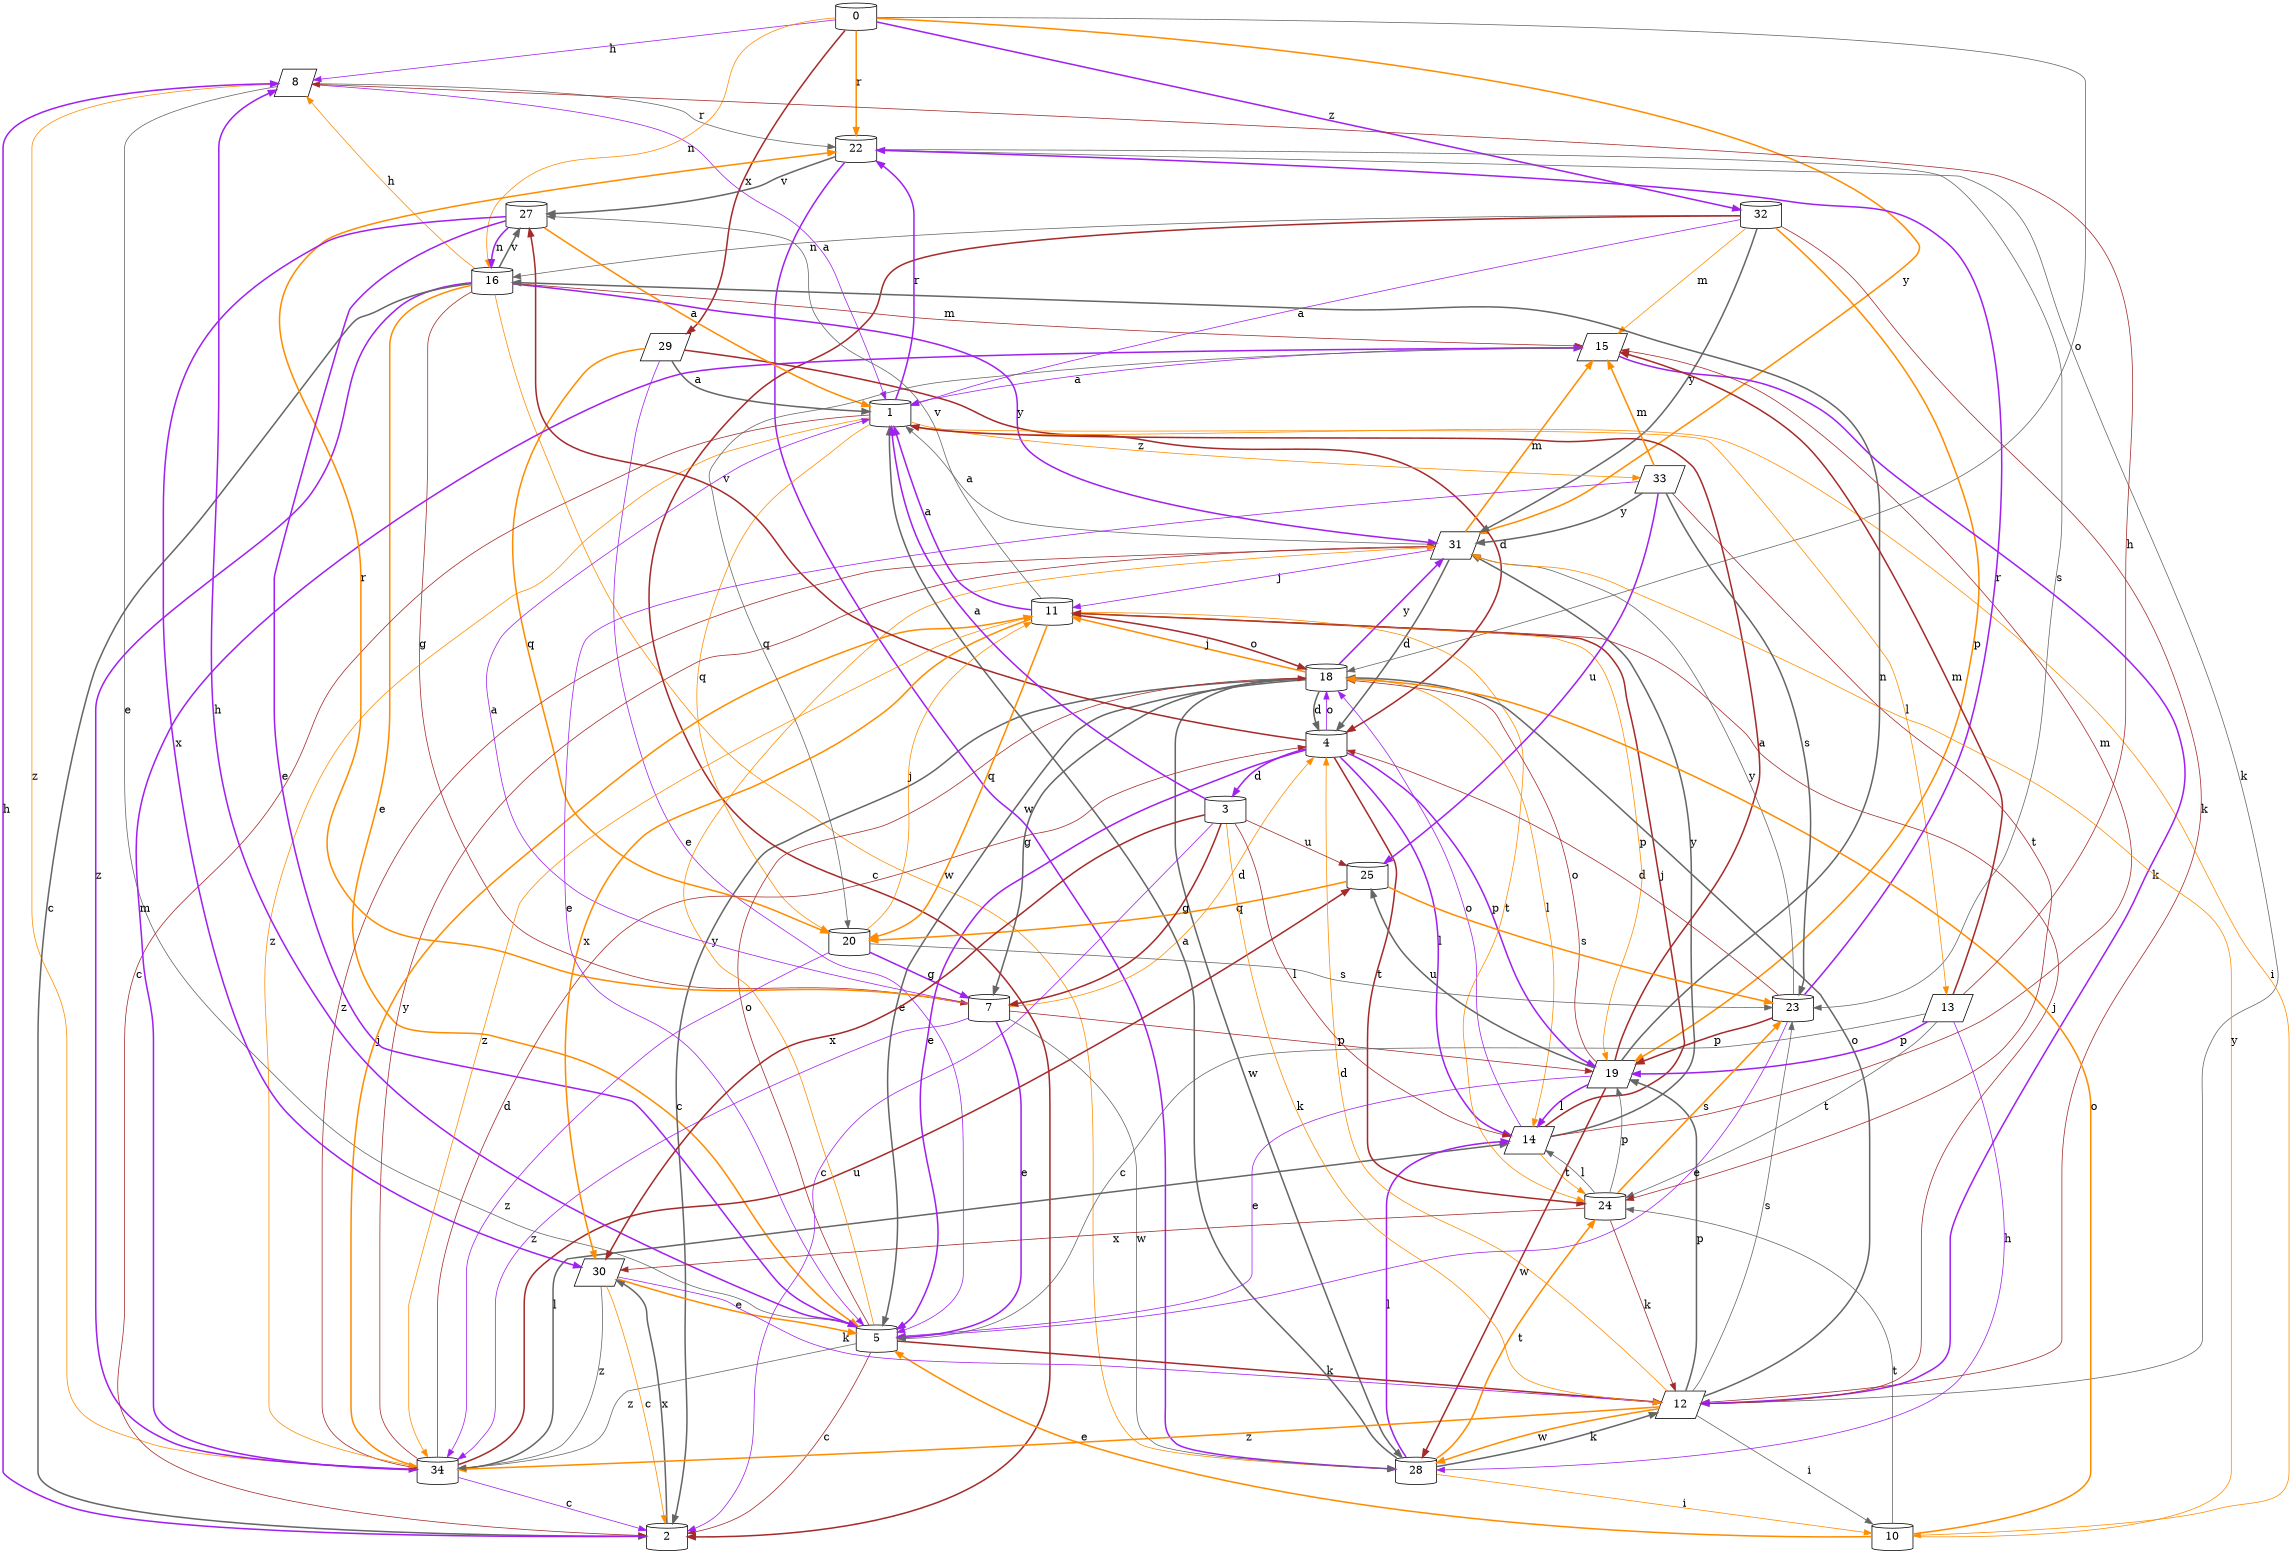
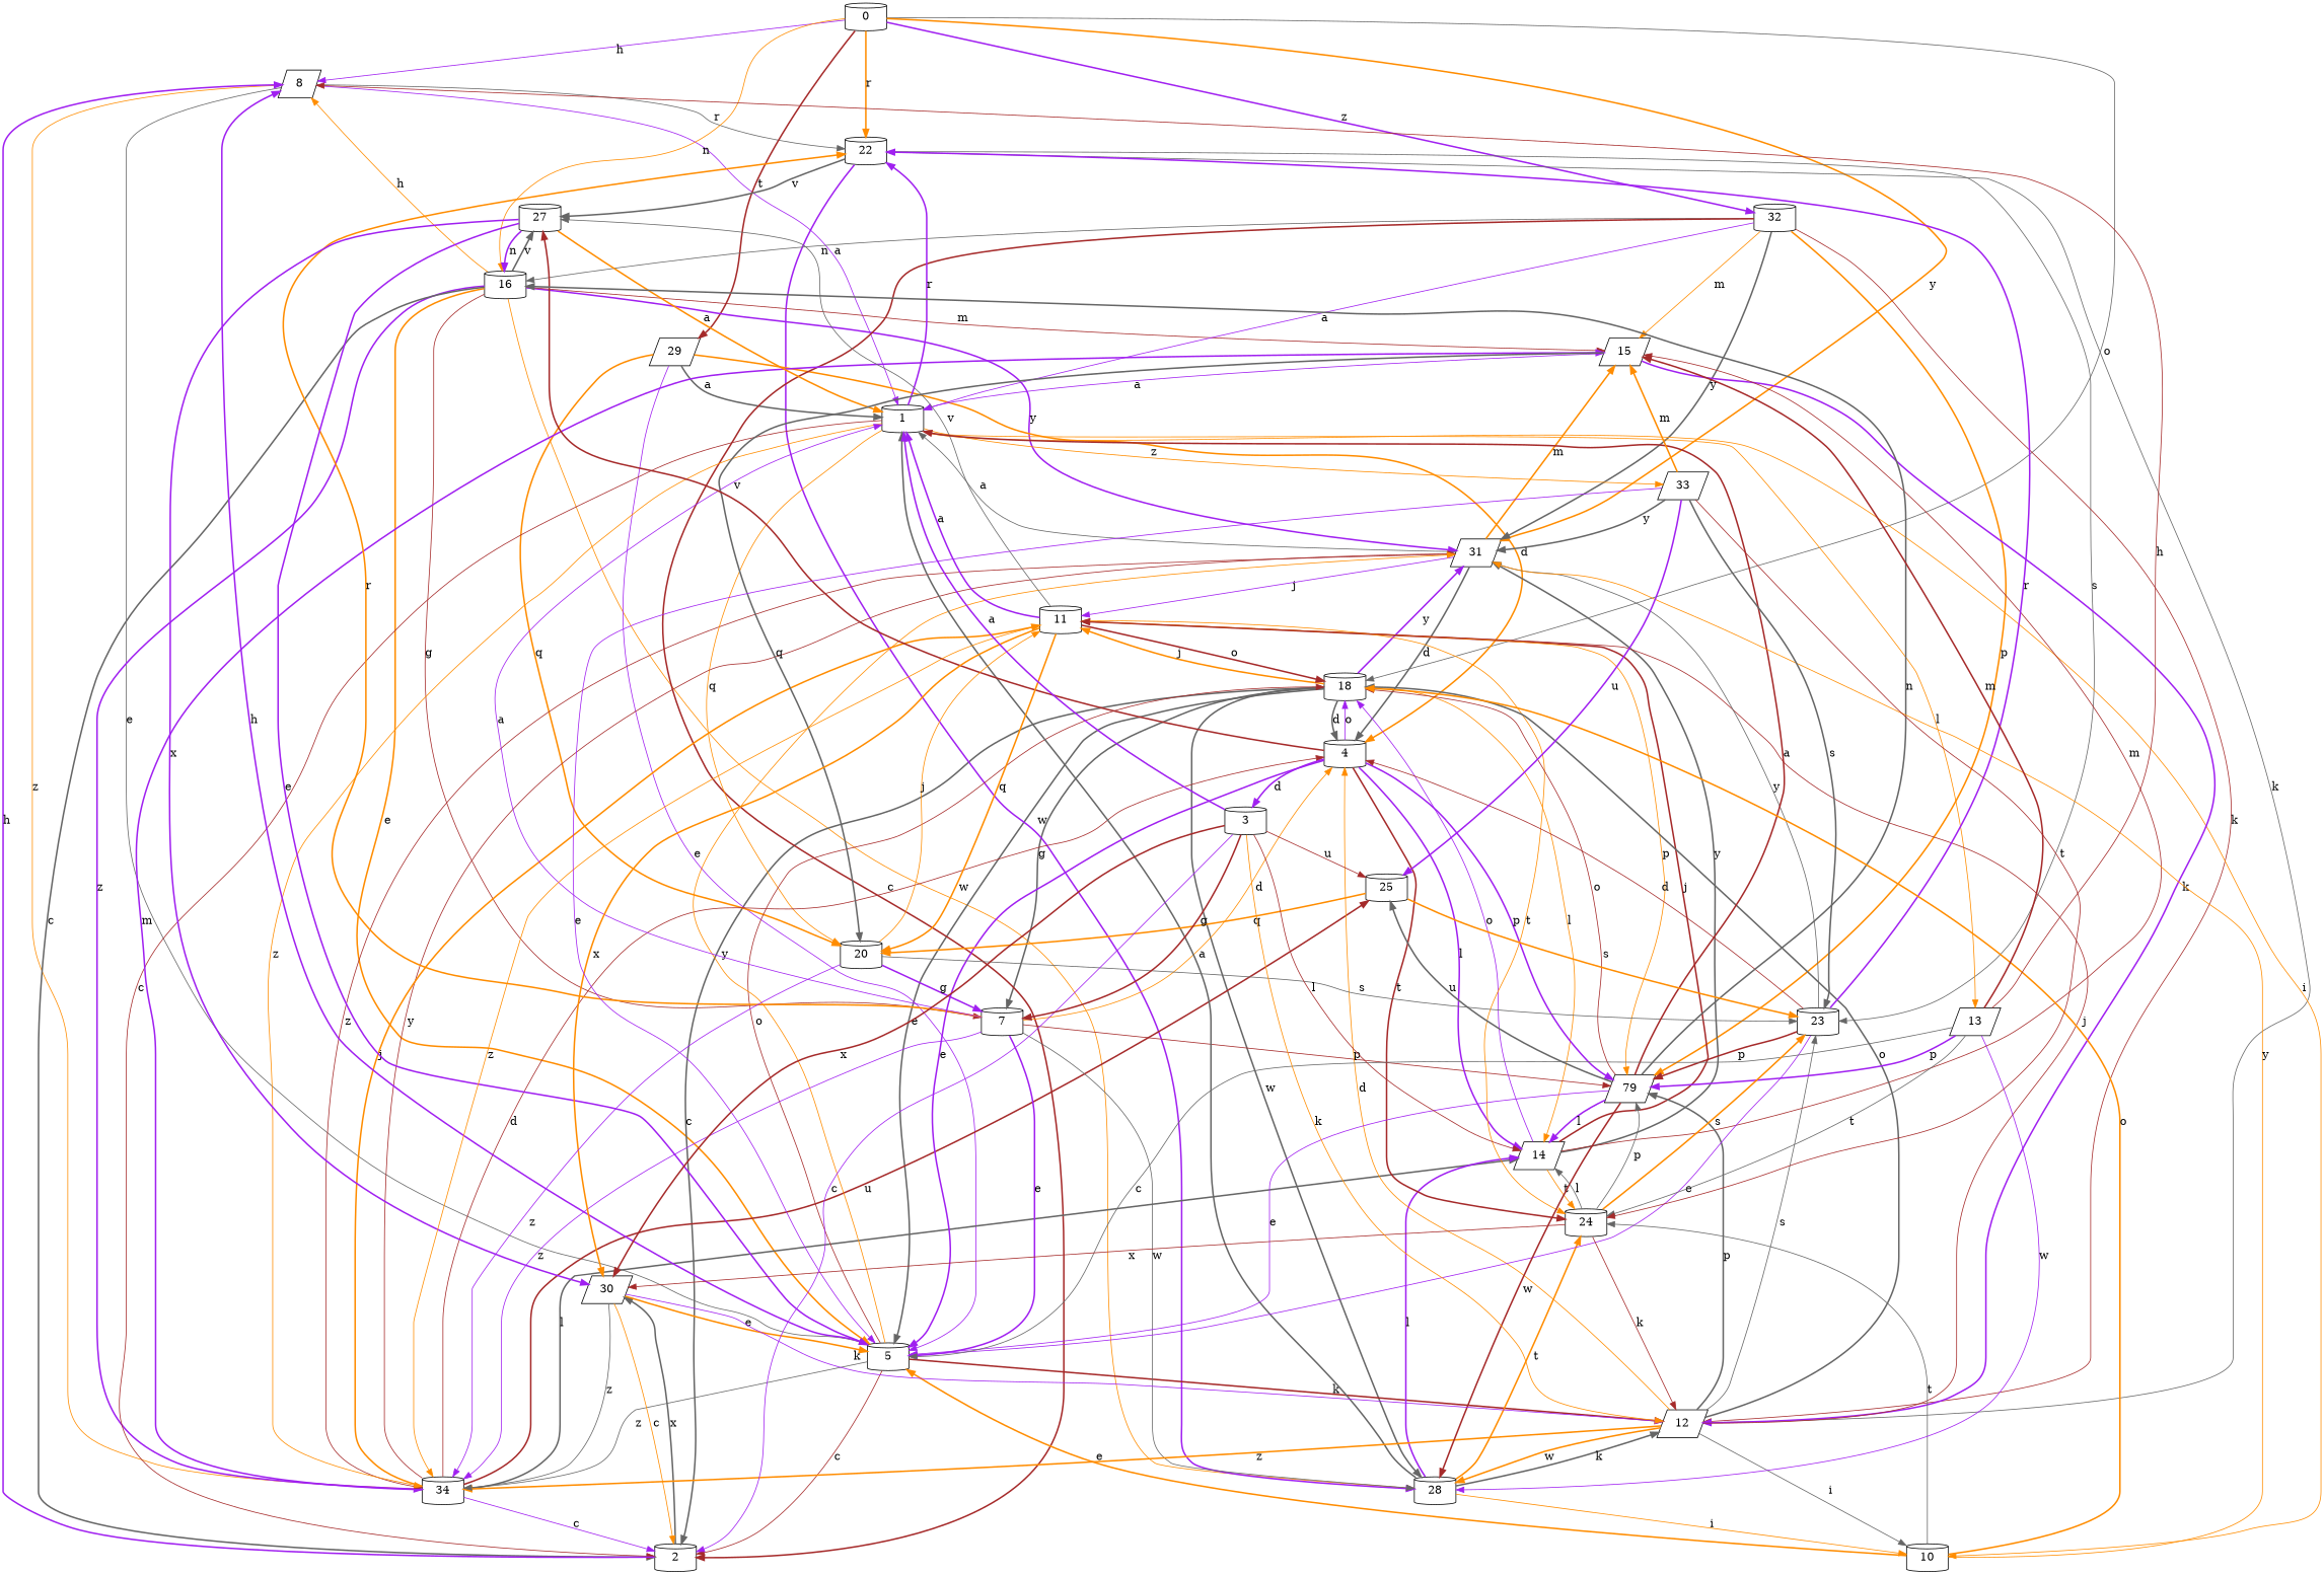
  strict digraph {
    node [shape=cylinder]
    edge [color=darkorange style=bold]
    8 [shape=parallelogram]
    0
    16
    18
    22
    29 [shape=parallelogram]
    31 [shape=parallelogram]
    32
    1
    34
    5
    2
    7
    27
    28
    15 [shape=parallelogram]
    14 [shape=parallelogram]
    4
    11
    12 [shape=parallelogram]
    23
    20
-   19 [shape=parallelogram]
+   19 [shape=parallelogram label=79]
    10
    13 [shape=parallelogram]
    33 [shape=parallelogram]
    30 [shape=parallelogram]
    24
    25
    3
    8 -> 22 [color=gray40 label=r style=solid]
    8 -> 1 [color=purple label=a style=solid]
    8 -> 34 [label=z style=solid]
    8 -> 5 [color=gray40 label=e style=solid]
    0 -> 8 [color=purple label=h style=solid]
    0 -> 16 [label=n style=solid]
    0 -> 18 [color=gray40 label=o style=solid]
    0 -> 22 [label=r]
-   0 -> 29 [color=brown label=x]
+   0 -> 29 [color=brown label=t]
    0 -> 31 [label=y]
    0 -> 32 [color=purple label=z]
    16 -> 8 [label=h style=solid]
    16 -> 31 [color=purple label=y]
    16 -> 34 [color=purple label=z]
    16 -> 5 [label=e]
    16 -> 2 [color=gray40 label=c]
    16 -> 7 [color=brown label=g style=solid]
    16 -> 27 [color=gray40 label=v]
    16 -> 28 [label=w style=solid]
    16 -> 15 [color=brown label=m style=solid]
    18 -> 31 [color=purple label=y]
    18 -> 5 [color=gray40 label=e]
    18 -> 2 [color=gray40 label=c]
    18 -> 7 [color=gray40 label=g]
    18 -> 28 [color=gray40 label=w]
    18 -> 14 [label=l style=solid]
    18 -> 4 [color=gray40 label=d]
    18 -> 11 [label=j]
    22 -> 27 [color=gray40 label=v]
    22 -> 28 [color=purple label=w]
    22 -> 12 [color=gray40 label=k style=solid]
    22 -> 23 [color=gray40 label=s style=solid]
    29 -> 1 [color=gray40 label=a]
    29 -> 5 [color=purple label=e style=solid]
-   29 -> 4 [color=brown label=d]
+   29 -> 4 [label=d]
    29 -> 20 [label=q]
    31 -> 1 [color=gray40 label=a style=solid]
    31 -> 34 [color=brown label=z style=solid]
    31 -> 15 [label=m]
    31 -> 4 [color=gray40 label=d]
    31 -> 11 [color=purple label=j style=solid]
    32 -> 16 [color=gray40 label=n style=solid]
    32 -> 31 [color=gray40 label=y]
    32 -> 1 [color=purple label=a style=solid]
    32 -> 2 [color=brown label=c]
    32 -> 15 [label=m style=solid]
    32 -> 12 [color=brown label=k style=solid]
    32 -> 19 [label=p]
    1 -> 22 [color=purple label=r]
    1 -> 34 [label=z style=solid]
    1 -> 2 [color=brown label=c style=solid]
    1 -> 20 [label=q style=solid]
    1 -> 10 [label=i style=solid]
    1 -> 13 [label=l style=solid]
    1 -> 33 [label=z style=solid]
    34 -> 31 [color=brown label=y style=solid]
    34 -> 2 [color=purple label=c style=solid]
    34 -> 15 [color=purple label=m]
    34 -> 14 [color=gray40 label=l]
    34 -> 4 [color=brown label=d style=solid]
    34 -> 11 [label=j]
    34 -> 25 [color=brown label=u]
    5 -> 8 [color=purple label=h]
    5 -> 18 [color=brown label=o style=solid]
    5 -> 31 [label=y style=solid]
    5 -> 34 [color=gray40 label=z style=solid]
    5 -> 2 [color=brown label=c style=solid]
    5 -> 12 [color=brown label=k]
    2 -> 8 [color=purple label=h]
    2 -> 30 [color=gray40 label=x]
    7 -> 22 [label=r]
    7 -> 1 [color=purple label=a style=solid]
    7 -> 34 [color=purple label=z style=solid]
    7 -> 5 [color=purple label=e]
    7 -> 28 [color=gray40 label=w style=solid]
    7 -> 4 [label=d style=solid]
    7 -> 19 [color=brown label=p style=solid]
    27 -> 16 [color=purple label=n]
    27 -> 1 [label=a]
    27 -> 5 [color=purple label=e]
    27 -> 30 [color=purple label=x]
    28 -> 1 [color=gray40 label=a]
    28 -> 14 [color=purple label=l]
    28 -> 12 [color=gray40 label=k]
    28 -> 10 [label=i style=solid]
    28 -> 24 [label=t]
    15 -> 1 [color=purple label=a style=solid]
    15 -> 12 [color=purple label=k]
-   15 -> 20 [color=gray40 label=q style=solid]
+   15 -> 20 [color=gray40 label=q]
    14 -> 18 [color=purple label=o style=solid]
    14 -> 31 [color=gray40 label=y]
    14 -> 15 [color=brown label=m style=solid]
    14 -> 11 [color=brown label=j]
    14 -> 24 [label=t style=solid]
    4 -> 18 [color=purple label=o style=solid]
    4 -> 5 [color=purple label=e]
    4 -> 27 [color=brown label=v]
    4 -> 14 [color=purple label=l]
    4 -> 19 [color=purple label=p]
    4 -> 24 [color=brown label=t]
    4 -> 3 [color=purple label=d]
    11 -> 18 [color=brown label=o]
    11 -> 1 [color=purple label=a]
    11 -> 34 [label=z style=solid]
    11 -> 27 [color=gray40 label=v style=solid]
    11 -> 20 [label=q]
    11 -> 19 [label=p style=solid]
    11 -> 30 [label=x]
    11 -> 24 [label=t style=solid]
    12 -> 18 [color=gray40 label=o]
    12 -> 34 [label=z]
    12 -> 28 [label=w]
    12 -> 4 [label=d style=solid]
    12 -> 11 [color=brown label=j style=solid]
    12 -> 23 [color=gray40 label=s style=solid]
    12 -> 19 [color=gray40 label=p]
    12 -> 10 [color=gray40 label=i style=solid]
    23 -> 22 [color=purple label=r]
    23 -> 31 [color=gray40 label=y style=solid]
    23 -> 5 [color=purple label=e style=solid]
    23 -> 4 [color=brown label=d style=solid]
    23 -> 19 [color=brown label=p]
    20 -> 34 [color=purple label=z style=solid]
    20 -> 7 [color=purple label=g]
    20 -> 11 [label=j style=solid]
    20 -> 23 [color=gray40 label=s style=solid]
    19 -> 16 [color=gray40 label=n]
    19 -> 18 [color=brown label=o style=solid]
    19 -> 1 [color=brown label=a]
    19 -> 5 [color=purple label=e style=solid]
    19 -> 28 [color=brown label=w]
    19 -> 14 [color=purple label=l]
    19 -> 25 [color=gray40 label=u]
    10 -> 18 [label=o]
    10 -> 31 [label=y style=solid]
    10 -> 5 [label=e]
    10 -> 24 [color=gray40 label=t style=solid]
    13 -> 8 [color=brown label=h style=solid]
    13 -> 5 [color=gray40 label=c style=solid]
-   13 -> 28 [color=purple label=h style=solid]
+   13 -> 28 [color=purple label=w style=solid]
    13 -> 15 [color=brown label=m]
    13 -> 19 [color=purple label=p]
    13 -> 24 [color=gray40 label=t style=solid]
    33 -> 31 [color=gray40 label=y]
    33 -> 5 [color=purple label=e style=solid]
    33 -> 15 [label=m]
    33 -> 23 [color=gray40 label=s]
    33 -> 24 [color=brown label=t style=solid]
    33 -> 25 [color=purple label=u]
    30 -> 34 [color=gray40 label=z style=solid]
    30 -> 5 [label=e]
    30 -> 2 [label=c style=solid]
    30 -> 12 [color=purple label=k style=solid]
    24 -> 14 [color=gray40 label=l style=solid]
    24 -> 12 [color=brown label=k style=solid]
    24 -> 23 [label=s]
    24 -> 19 [color=gray40 label=p style=solid]
    24 -> 30 [color=brown label=x style=solid]
    25 -> 23 [label=s]
    25 -> 20 [label=q]
    3 -> 1 [color=purple label=a]
    3 -> 2 [color=purple label=c style=solid]
    3 -> 7 [color=brown label=g]
    3 -> 14 [color=brown label=l style=solid]
    3 -> 12 [label=k style=solid]
    3 -> 30 [color=brown label=x]
    3 -> 25 [color=brown label=u style=solid]
  }
